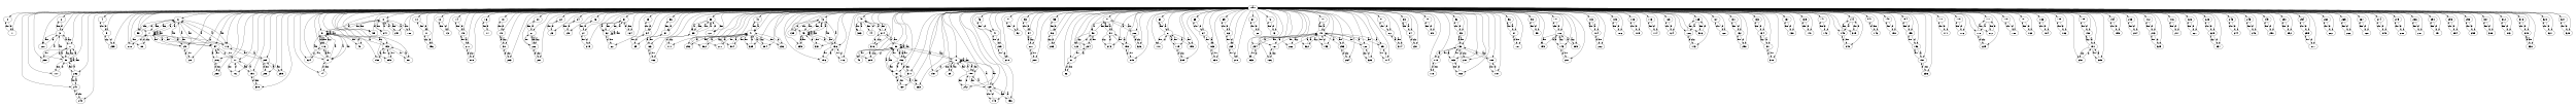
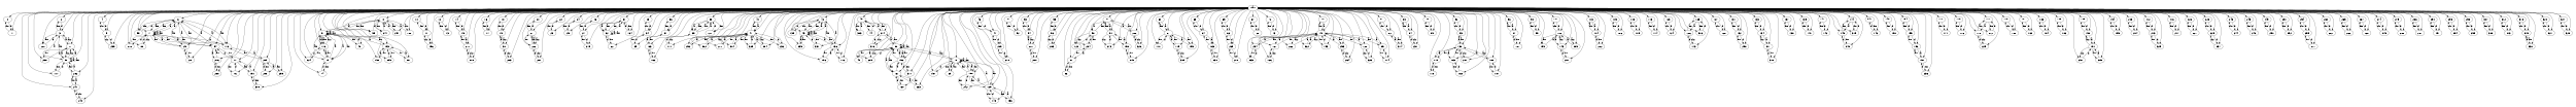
  digraph {
    0
    1
    2
    3
    71
    90
    220
    238
    117
    282
    241
    4
    5
    239
    6
    7
    29
    59
    94
    112
    218
    80
    28
    77
    276
    205
    8
    9
    95
    100
    247
    257
    116
    75
    48
    193
    324
    74
    192
    295
    301
    10
    11
    296
    12
    13
    14
    15
    211
    278
    16
    17
    18
    19
    30
    223
    20
    21
    222
    221
    22
    23
    24
    25
    26
    27
    215
    31
    32
    164
    62
    33
    34
    35
    36
    37
    163
    162
    38
    39
    121
    111
    40
    41
    232
    271
    284
    292
    302
    304
    329
    42
    43
    135
    136
    235
    331
    156
    172
    44
    45
    214
    303
    50
    316
    49
    70
    152
    161
    285
    46
    47
    209
    210
    69
    198
    129
    157
    317
    160
    263
    242
    148
    256
    51
    52
    53
    54
    201
    200
    55
    56
    283
    57
    58
    91
    206
    224
    122
    158
    273
    326
    87
    219
    86
    60
    61
    115
    110
    159
    309
    63
    64
    165
    230
    65
    66
    269
    270
    67
    68
    72
    73
    76
    151
    300
    288
    78
    79
    167
    85
    120
    153
    234
    253
    262
    322
    166
    174
    323
    233
    264
    81
    82
    314
    83
    84
    231
    88
    89
    92
    93
    130
    119
    188
    169
    281
    96
    97
    107
    98
    99
    101
    102
    143
    199
    289
    207
    103
    104
    202
    105
    106
    108
    109
    208
    259
    113
    114
    118
    187
    168
    123
    124
    125
    126
    306
    173
    127
    128
    131
    132
    258
    133
    134
    311
    310
    137
    138
    139
    140
    141
    142
    144
    145
    315
    248
    n248 [label=947]
    146
    149
    150
    154
    155
    196
    197
    236
    170
    171
    175
    176
    177
    178
    272
    225
    179
    180
    181
    182
    183
    184
    185
    186
    189
    190
    191
    297
    305
    194
    195
    203
    204
    212
    213
    325
    216
    217
    226
    227
    228
    229
    237
    240
    243
    244
    245
    246
    249
    250
    251
    252
    254
    255
    277
    260
    261
    265
    266
    267
    268
    274
    275
    279
    280
    286
    287
    290
    291
    293
    294
    298
    299
    307
    308
    312
    313
    318
    319
    330
    320
    321
    327
    328
    start
    0 -> 1 [label=d]
    1 -> 0 [label=d_r]
    2 -> 3 [label=d]
    3 -> 2 [label=d_r]
    3 -> 71 [label=a]
    3 -> 90 [label=a]
    3 -> 220 [label=a_r]
    71 -> 3 [label=a_r]
    71 -> 90 [label=a]
    71 -> 90 [label=a_r]
    71 -> 238 [label=d_r]
    90 -> 3 [label=a_r]
    90 -> 71 [label=a_r]
    90 -> 71 [label=a]
    90 -> 90 [label=a]
    90 -> 90 [label=a_r]
    90 -> 117 [label=d_r]
    90 -> 282 [label=a_r]
    220 -> 3 [label=a]
    238 -> 71 [label=d]
    117 -> 90 [label=d]
    282 -> 90 [label=a]
    282 -> 241 [label=a]
    241 -> 282 [label=a_r]
    241 -> 240 [label=d_r]
    4 -> 5 [label=d]
    5 -> 4 [label=d_r]
    5 -> 239 [label=d]
    239 -> 5 [label=d_r]
    6 -> 7 [label=a]
    6 -> 7 [label=a_r]
    6 -> 29 [label=a_r]
    6 -> 59 [label=d_r]
    6 -> 94 [label=a_r]
    6 -> 112 [label=a_r]
    7 -> 6 [label=a_r]
    7 -> 6 [label=a]
    7 -> 7 [label=a]
    7 -> 7 [label=a_r]
    7 -> 29 [label=a_r]
    7 -> 94 [label=a_r]
    7 -> 112 [label=a_r]
    7 -> 218 [label=d]
    7 -> 80 [label=d_r]
    29 -> 6 [label=a]
    29 -> 7 [label=a]
    29 -> 28 [label=d_r]
    59 -> 6 [label=d]
    94 -> 6 [label=a]
    94 -> 7 [label=a]
    94 -> 77 [label=d_r]
    94 -> 276 [label=a]
    112 -> 6 [label=a]
    112 -> 7 [label=a]
    112 -> 205 [label=a]
    218 -> 7 [label=d_r]
    80 -> 7 [label=d]
    28 -> 29 [label=d]
    77 -> 94 [label=d]
    77 -> 76 [label=d_r]
    77 -> 151 [label=a_r]
    276 -> 94 [label=a_r]
    276 -> 288 [label=d_r]
    205 -> 112 [label=a_r]
    205 -> 208 [label=d_r]
    205 -> 259 [label=a_r]
    8 -> 9 [label=a]
    8 -> 95 [label=d_r]
    8 -> 100 [label=a_r]
    8 -> 247 [label=a_r]
    8 -> 257 [label=a_r]
    9 -> 8 [label=a_r]
    9 -> 9 [label=a]
    9 -> 9 [label=a_r]
    9 -> 116 [label=a]
    9 -> 116 [label=a_r]
    9 -> 75 [label=a]
    9 -> 75 [label=a_r]
    9 -> 48 [label=d_r]
    9 -> 193 [label=a_r]
    95 -> 8 [label=d]
    100 -> 8 [label=a]
    247 -> 8 [label=a]
    257 -> 8 [label=a]
    116 -> 9 [label=a_r]
    116 -> 9 [label=a]
    116 -> 75 [label=a_r]
    116 -> 324 [label=d_r]
    75 -> 9 [label=a_r]
    75 -> 9 [label=a]
    75 -> 116 [label=a]
    75 -> 74 [label=d_r]
    48 -> 9 [label=d]
    193 -> 9 [label=a]
    193 -> 192 [label=a_r]
    193 -> 295 [label=d_r]
    193 -> 301 [label=a_r]
    324 -> 116 [label=d]
    74 -> 75 [label=d]
    192 -> 193 [label=a]
    295 -> 193 [label=d]
    301 -> 193 [label=a]
    10 -> 11 [label=d]
    11 -> 10 [label=d_r]
    11 -> 296 [label=d]
    296 -> 11 [label=d_r]
    12 -> 13 [label=d]
    13 -> 12 [label=d_r]
    14 -> 15 [label=d]
    15 -> 14 [label=d_r]
    15 -> 211 [label=a]
    211 -> 15 [label=a_r]
    211 -> 278 [label=d_r]
    278 -> 211 [label=d]
    16 -> 17 [label=d]
    17 -> 16 [label=d_r]
    18 -> 19 [label=d]
    19 -> 18 [label=d_r]
    19 -> 30 [label=a_r]
    30 -> 19 [label=a]
    30 -> 223 [label=d_r]
    223 -> 30 [label=d]
    20 -> 21 [label=d]
    21 -> 20 [label=d_r]
    21 -> 222 [label=a]
    21 -> 222 [label=a_r]
    222 -> 21 [label=a_r]
    222 -> 21 [label=a]
    222 -> 221 [label=d_r]
    221 -> 222 [label=d]
    22 -> 23 [label=d]
    23 -> 22 [label=d_r]
    24 -> 25 [label=d]
    25 -> 24 [label=d_r]
    26 -> 27 [label=d]
    27 -> 26 [label=d_r]
    27 -> 215 [label=d]
    215 -> 27 [label=d_r]
    31 -> 32 [label=a]
    31 -> 32 [label=a_r]
    31 -> 164 [label=d_r]
    32 -> 31 [label=a_r]
    32 -> 31 [label=a]
    32 -> 32 [label=a]
    32 -> 32 [label=a_r]
    32 -> 62 [label=d_r]
    164 -> 31 [label=d]
    62 -> 32 [label=d]
    33 -> 34 [label=d]
    34 -> 33 [label=d_r]
    34 -> 35 [label=d]
    35 -> 34 [label=d_r]
    36 -> 37 [label=d]
    37 -> 36 [label=d_r]
    37 -> 163 [label=a_r]
    163 -> 37 [label=a]
    163 -> 162 [label=d_r]
    162 -> 163 [label=d]
    38 -> 39 [label=a]
    38 -> 39 [label=a_r]
    38 -> 121 [label=d_r]
    39 -> 38 [label=a_r]
    39 -> 38 [label=a]
    39 -> 111 [label=d_r]
    121 -> 38 [label=d]
    111 -> 39 [label=d]
    40 -> 41 [label=a]
    41 -> 40 [label=a_r]
    41 -> 232 [label=d_r]
    41 -> 271 [label=a_r]
    41 -> 284 [label=a_r]
    41 -> 292 [label=a_r]
    41 -> 302 [label=a_r]
    41 -> 304 [label=a_r]
    41 -> 329 [label=a_r]
    232 -> 41 [label=d]
    271 -> 41 [label=a]
    284 -> 41 [label=a]
    292 -> 41 [label=a]
    302 -> 41 [label=a]
    304 -> 41 [label=a]
    329 -> 41 [label=a]
    42 -> 43 [label=a]
    42 -> 43 [label=a_r]
    42 -> 135 [label=d_r]
    42 -> 136 [label=a_r]
    43 -> 42 [label=a_r]
    43 -> 42 [label=a]
    43 -> 43 [label=a]
    43 -> 43 [label=a_r]
    43 -> 136 [label=a_r]
    43 -> 235 [label=a_r]
    43 -> 331 [label=d_r]
    135 -> 42 [label=d]
    136 -> 42 [label=a]
    136 -> 43 [label=a]
    136 -> 156 [label=a_r]
    136 -> 172 [label=d_r]
    235 -> 43 [label=a]
    331 -> 43 [label=d]
    156 -> 136 [label=a]
    172 -> 136 [label=d]
    44 -> 45 [label=d]
    45 -> 44 [label=d_r]
    45 -> 214 [label=a]
    45 -> 303 [label=a_r]
    214 -> 45 [label=a_r]
    214 -> 50 [label=a]
    214 -> 316 [label=d_r]
    303 -> 45 [label=a]
    50 -> 214 [label=a_r]
    50 -> 50 [label=a]
    50 -> 50 [label=a_r]
    50 -> 49 [label=a_r]
    50 -> 70 [label=a]
    50 -> 152 [label=a]
    50 -> 152 [label=a_r]
    50 -> 161 [label=a_r]
    50 -> 285 [label=d_r]
    316 -> 214 [label=d]
    49 -> 50 [label=a]
    70 -> 50 [label=a_r]
    70 -> 70 [label=a]
    70 -> 70 [label=a_r]
    70 -> 69 [label=a_r]
    70 -> 198 [label=a]
    70 -> 198 [label=a_r]
    70 -> 129 [label=a_r]
    70 -> 157 [label=d_r]
    152 -> 50 [label=a_r]
    152 -> 50 [label=a]
    152 -> 161 [label=a_r]
    152 -> 317 [label=d_r]
    161 -> 50 [label=a]
    161 -> 152 [label=a]
    161 -> 160 [label=d_r]
    161 -> 263 [label=a_r]
    285 -> 50 [label=d]
    46 -> 47 [label=d]
    47 -> 46 [label=d_r]
    47 -> 209 [label=d]
    209 -> 47 [label=d_r]
    209 -> 210 [label=d]
    210 -> 209 [label=d_r]
    69 -> 70 [label=a]
    198 -> 70 [label=a_r]
    198 -> 70 [label=a]
    198 -> 129 [label=a_r]
    198 -> 242 [label=d_r]
    129 -> 70 [label=a]
    129 -> 198 [label=a]
    129 -> 148 [label=d_r]
    129 -> 256 [label=a_r]
    157 -> 70 [label=d]
    317 -> 152 [label=d]
    160 -> 161 [label=d]
    263 -> 161 [label=a]
    242 -> 198 [label=d]
    148 -> 129 [label=d]
    256 -> 129 [label=a]
    51 -> 52 [label=d]
    52 -> 51 [label=d_r]
    53 -> 54 [label=d]
    54 -> 53 [label=d_r]
    54 -> 201 [label=a_r]
    201 -> 54 [label=a]
    201 -> 200 [label=d_r]
    200 -> 201 [label=d]
    55 -> 56 [label=d]
    56 -> 55 [label=d_r]
    56 -> 283 [label=d]
    283 -> 56 [label=d_r]
    57 -> 58 [label=a]
    57 -> 91 [label=a]
    57 -> 206 [label=a]
    58 -> 57 [label=a_r]
    58 -> 224 [label=d]
    58 -> 122 [label=d_r]
    91 -> 57 [label=a_r]
    91 -> 158 [label=a_r]
    91 -> 273 [label=d_r]
    206 -> 57 [label=a_r]
    206 -> 326 [label=d_r]
    224 -> 58 [label=d_r]
    224 -> 87 [label=a]
    122 -> 58 [label=d]
    158 -> 91 [label=a]
    158 -> 219 [label=d_r]
    273 -> 91 [label=d]
    326 -> 206 [label=d]
    87 -> 224 [label=a_r]
    87 -> 86 [label=d_r]
    219 -> 158 [label=d]
    86 -> 87 [label=d]
    60 -> 61 [label=a]
    61 -> 60 [label=a_r]
    61 -> 115 [label=a]
    61 -> 110 [label=d_r]
    61 -> 159 [label=a_r]
    115 -> 61 [label=a_r]
    115 -> 309 [label=d_r]
    110 -> 61 [label=d]
    159 -> 61 [label=a]
    309 -> 115 [label=d]
    63 -> 64 [label=d]
    64 -> 63 [label=d_r]
    64 -> 165 [label=a]
    165 -> 64 [label=a_r]
    165 -> 230 [label=d_r]
    230 -> 165 [label=d]
    65 -> 66 [label=d]
    66 -> 65 [label=d_r]
    66 -> 269 [label=d]
    269 -> 66 [label=d_r]
    269 -> 270 [label=d]
    270 -> 269 [label=d_r]
    67 -> 68 [label=d]
    68 -> 67 [label=d_r]
    72 -> 73 [label=d]
    73 -> 72 [label=d_r]
    76 -> 77 [label=d]
    151 -> 77 [label=a]
    151 -> 300 [label=d_r]
    300 -> 151 [label=d]
    288 -> 276 [label=d]
    78 -> 79 [label=a]
    79 -> 78 [label=a_r]
    79 -> 167 [label=a]
    79 -> 85 [label=a_r]
    79 -> 120 [label=a_r]
    79 -> 153 [label=d_r]
    79 -> 234 [label=a_r]
    79 -> 253 [label=a_r]
    79 -> 262 [label=a_r]
    79 -> 322 [label=a_r]
    167 -> 79 [label=a_r]
    167 -> 166 [label=d_r]
    85 -> 79 [label=a]
    85 -> 174 [label=d_r]
    120 -> 79 [label=a]
    120 -> 323 [label=d_r]
    153 -> 79 [label=d]
    234 -> 79 [label=a]
    234 -> 233 [label=d_r]
    253 -> 79 [label=a]
    253 -> 264 [label=d_r]
    262 -> 79 [label=a]
    322 -> 79 [label=a]
    166 -> 167 [label=d]
    174 -> 85 [label=d]
    323 -> 120 [label=d]
    233 -> 234 [label=d]
    264 -> 253 [label=d]
    81 -> 82 [label=d]
    82 -> 81 [label=d_r]
    82 -> 314 [label=a_r]
    314 -> 82 [label=a]
    83 -> 84 [label=a]
    84 -> 83 [label=a_r]
    84 -> 231 [label=d_r]
    231 -> 84 [label=d]
    88 -> 89 [label=d]
    89 -> 88 [label=d_r]
    92 -> 93 [label=d]
    93 -> 92 [label=d_r]
    93 -> 130 [label=a_r]
    130 -> 93 [label=a]
    130 -> 119 [label=a_r]
    130 -> 188 [label=a]
    130 -> 169 [label=a]
    130 -> 281 [label=d_r]
    119 -> 130 [label=a]
    119 -> 118 [label=d_r]
    188 -> 130 [label=a_r]
    188 -> 187 [label=d_r]
    169 -> 130 [label=a_r]
    169 -> 168 [label=d_r]
    281 -> 130 [label=d]
    96 -> 97 [label=a]
    97 -> 96 [label=a_r]
    97 -> 107 [label=d_r]
    107 -> 97 [label=d]
    98 -> 99 [label=d]
    99 -> 98 [label=d_r]
    101 -> 102 [label=d]
    102 -> 101 [label=d_r]
    102 -> 143 [label=a]
    102 -> 199 [label=a_r]
    102 -> 289 [label=a_r]
    143 -> 102 [label=a_r]
    143 -> 207 [label=d_r]
    199 -> 102 [label=a]
    289 -> 102 [label=a]
    207 -> 143 [label=d]
    103 -> 104 [label=a]
    104 -> 103 [label=a_r]
    104 -> 202 [label=d_r]
    202 -> 104 [label=d]
    105 -> 106 [label=d]
    106 -> 105 [label=d_r]
    108 -> 109 [label=d]
    109 -> 108 [label=d_r]
    208 -> 205 [label=d]
    259 -> 205 [label=a]
    113 -> 114 [label=d]
    114 -> 113 [label=d_r]
    118 -> 119 [label=d]
    187 -> 188 [label=d]
    168 -> 169 [label=d]
    123 -> 124 [label=d]
    124 -> 123 [label=d_r]
    125 -> 126 [label=a]
    125 -> 306 [label=d_r]
    126 -> 125 [label=a_r]
    126 -> 173 [label=d_r]
    306 -> 125 [label=d]
    173 -> 126 [label=d]
    127 -> 128 [label=d]
    128 -> 127 [label=d_r]
    131 -> 132 [label=d]
    132 -> 131 [label=d_r]
    132 -> 258 [label=d]
    258 -> 132 [label=d_r]
    133 -> 134 [label=d]
    134 -> 133 [label=d_r]
    134 -> 311 [label=a]
    311 -> 134 [label=a_r]
    311 -> 310 [label=d_r]
    310 -> 311 [label=d]
    137 -> 138 [label=d]
    138 -> 137 [label=d_r]
    139 -> 140 [label=d]
    140 -> 139 [label=d_r]
    141 -> 142 [label=d]
    142 -> 141 [label=d_r]
    144 -> 145 [label=a]
    144 -> 315 [label=d_r]
    145 -> 144 [label=a_r]
    145 -> 248 [label=d_r]
    315 -> 144 [label=d]
    248 -> 145 [label=d]
    n248 -> 146 [label=d_r]
    146 -> n248 [label=d]
    149 -> 150 [label=d]
    150 -> 149 [label=d_r]
    154 -> 155 [label=d]
    155 -> 154 [label=d_r]
    155 -> 196 [label=d]
    196 -> 155 [label=d_r]
    196 -> 197 [label=a]
    197 -> 196 [label=a_r]
    197 -> 236 [label=d_r]
    236 -> 197 [label=d]
    170 -> 171 [label=d]
    171 -> 170 [label=d_r]
    175 -> 176 [label=d]
    176 -> 175 [label=d_r]
    177 -> 178 [label=a]
    177 -> 272 [label=d_r]
    178 -> 177 [label=a_r]
    178 -> 225 [label=d_r]
    272 -> 177 [label=d]
    225 -> 178 [label=d]
    179 -> 180 [label=d]
    180 -> 179 [label=d_r]
    181 -> 182 [label=d]
    182 -> 181 [label=d_r]
    183 -> 184 [label=d]
    184 -> 183 [label=d_r]
    185 -> 186 [label=d]
    186 -> 185 [label=d_r]
    189 -> 190 [label=d]
    190 -> 189 [label=d_r]
    190 -> 191 [label=a]
    191 -> 190 [label=a_r]
    191 -> 297 [label=d_r]
    191 -> 305 [label=a_r]
    297 -> 191 [label=d]
    305 -> 191 [label=a]
    194 -> 195 [label=d]
    195 -> 194 [label=d_r]
    203 -> 204 [label=d]
    204 -> 203 [label=d_r]
    212 -> 213 [label=d]
    213 -> 212 [label=d_r]
    213 -> 325 [label=d]
    325 -> 213 [label=d_r]
    216 -> 217 [label=d]
    217 -> 216 [label=d_r]
    226 -> 227 [label=d]
    227 -> 226 [label=d_r]
    228 -> 229 [label=d]
    229 -> 228 [label=d_r]
    229 -> 237 [label=d]
    237 -> 229 [label=d_r]
    240 -> 241 [label=d]
    243 -> 244 [label=d]
    244 -> 243 [label=d_r]
    245 -> 246 [label=d]
    246 -> 245 [label=d_r]
    249 -> 250 [label=d]
    250 -> 249 [label=d_r]
    251 -> 252 [label=d]
    252 -> 251 [label=d_r]
    254 -> 255 [label=d]
    255 -> 254 [label=d_r]
    255 -> 277 [label=d]
    277 -> 255 [label=d_r]
    260 -> 261 [label=d]
    261 -> 260 [label=d_r]
    265 -> 266 [label=d]
    266 -> 265 [label=d_r]
    267 -> 268 [label=d]
    268 -> 267 [label=d_r]
    274 -> 275 [label=d]
    275 -> 274 [label=d_r]
    279 -> 280 [label=d]
    280 -> 279 [label=d_r]
    286 -> 287 [label=d]
    287 -> 286 [label=d_r]
    290 -> 291 [label=d]
    291 -> 290 [label=d_r]
    293 -> 294 [label=d]
    294 -> 293 [label=d_r]
    298 -> 299 [label=d]
    299 -> 298 [label=d_r]
    307 -> 308 [label=d]
    308 -> 307 [label=d_r]
    312 -> 313 [label=d]
    313 -> 312 [label=d_r]
    318 -> 319 [label=d]
    319 -> 318 [label=d_r]
    319 -> 330 [label=a_r]
    330 -> 319 [label=a]
    320 -> 321 [label=d]
    321 -> 320 [label=d_r]
    327 -> 328 [label=d]
    328 -> 327 [label=d_r]
    start -> 0
    start -> 1
    start -> 2
    start -> 3
    start -> 71
    start -> 90
    start -> 220
    start -> 238
    start -> 117
    start -> 282
    start -> 241
    start -> 4
    start -> 5
    start -> 239
    start -> 6
    start -> 7
    start -> 29
    start -> 59
    start -> 94
    start -> 112
    start -> 218
    start -> 80
    start -> 28
    start -> 77
    start -> 276
    start -> 205
    start -> 8
    start -> 9
    start -> 95
    start -> 100
    start -> 247
    start -> 257
    start -> 116
    start -> 75
    start -> 48
    start -> 193
    start -> 324
    start -> 74
    start -> 192
    start -> 295
    start -> 301
    start -> 10
    start -> 11
    start -> 296
    start -> 12
    start -> 13
    start -> 14
    start -> 15
    start -> 211
    start -> 278
    start -> 16
+   start -> 17
    start -> 18
    start -> 19
    start -> 30
    start -> 223
    start -> 20
    start -> 21
    start -> 222
    start -> 221
    start -> 22
    start -> 23
    start -> 24
    start -> 25
    start -> 26
    start -> 27
    start -> 215
    start -> 31
    start -> 32
    start -> 164
    start -> 62
    start -> 33
    start -> 34
    start -> 35
    start -> 36
    start -> 37
    start -> 163
    start -> 162
    start -> 38
    start -> 39
    start -> 121
    start -> 111
    start -> 40
    start -> 41
    start -> 232
    start -> 271
    start -> 284
    start -> 292
    start -> 302
    start -> 304
    start -> 329
    start -> 42
    start -> 43
    start -> 135
    start -> 136
    start -> 235
    start -> 331
    start -> 156
    start -> 172
    start -> 45
    start -> 214
    start -> 303
    start -> 50
    start -> 316
    start -> 49
    start -> 70
    start -> 152
    start -> 161
    start -> 285
    start -> 46
    start -> 47
    start -> 209
    start -> 210
    start -> 69
    start -> 198
    start -> 129
    start -> 157
    start -> 317
    start -> 160
    start -> 263
    start -> 242
    start -> 148
    start -> 256
    start -> 51
    start -> 52
    start -> 53
    start -> 54
    start -> 201
    start -> 200
    start -> 55
    start -> 56
    start -> 283
    start -> 57
    start -> 58
    start -> 91
    start -> 206
    start -> 224
    start -> 122
    start -> 158
    start -> 273
    start -> 326
    start -> 87
    start -> 219
    start -> 86
    start -> 60
    start -> 61
    start -> 115
    start -> 110
    start -> 159
    start -> 309
    start -> 63
    start -> 64
    start -> 165
    start -> 230
    start -> 65
    start -> 66
    start -> 269
    start -> 270
    start -> 67
    start -> 68
    start -> 72
    start -> 73
    start -> 76
    start -> 151
    start -> 300
    start -> 288
    start -> 78
    start -> 79
    start -> 167
    start -> 85
    start -> 120
    start -> 153
    start -> 234
    start -> 253
    start -> 262
    start -> 322
    start -> 166
    start -> 174
    start -> 323
    start -> 233
    start -> 264
    start -> 81
    start -> 82
    start -> 314
    start -> 83
    start -> 84
    start -> 231
    start -> 88
    start -> 89
    start -> 92
    start -> 93
    start -> 130
    start -> 119
    start -> 188
    start -> 169
    start -> 281
    start -> 96
    start -> 97
    start -> 107
    start -> 98
    start -> 99
    start -> 101
    start -> 102
    start -> 143
    start -> 199
    start -> 289
    start -> 207
    start -> 103
    start -> 104
    start -> 202
    start -> 105
    start -> 106
    start -> 108
    start -> 109
    start -> 208
    start -> 259
    start -> 113
    start -> 114
    start -> 118
    start -> 187
    start -> 168
    start -> 123
    start -> 124
    start -> 125
    start -> 126
    start -> 306
    start -> 173
    start -> 127
    start -> 128
    start -> 131
    start -> 132
    start -> 258
    start -> 133
    start -> 134
    start -> 311
    start -> 310
    start -> 137
    start -> 138
    start -> 139
    start -> 140
    start -> 141
    start -> 142
    start -> 144
    start -> 145
    start -> 315
    start -> 248
    start -> n248
    start -> 146
    start -> 149
    start -> 150
    start -> 154
    start -> 155
    start -> 196
    start -> 197
    start -> 236
    start -> 170
    start -> 171
    start -> 175
    start -> 176
    start -> 177
    start -> 178
    start -> 272
    start -> 225
    start -> 179
    start -> 180
    start -> 181
    start -> 182
    start -> 183
    start -> 184
    start -> 185
    start -> 186
    start -> 189
    start -> 190
    start -> 191
    start -> 297
    start -> 305
    start -> 194
    start -> 195
    start -> 203
    start -> 204
    start -> 212
    start -> 213
    start -> 325
    start -> 216
    start -> 217
    start -> 226
    start -> 227
    start -> 228
    start -> 229
    start -> 237
    start -> 240
    start -> 243
    start -> 244
    start -> 245
    start -> 246
    start -> 249
    start -> 250
    start -> 251
    start -> 252
    start -> 254
    start -> 255
    start -> 277
    start -> 260
    start -> 261
    start -> 265
    start -> 266
    start -> 267
    start -> 268
    start -> 274
    start -> 275
    start -> 279
    start -> 280
    start -> 286
    start -> 287
    start -> 290
    start -> 291
    start -> 293
    start -> 294
    start -> 298
    start -> 299
    start -> 307
    start -> 308
    start -> 312
    start -> 313
    start -> 318
    start -> 319
    start -> 330
    start -> 320
    start -> 321
    start -> 327
    start -> 328
  }
